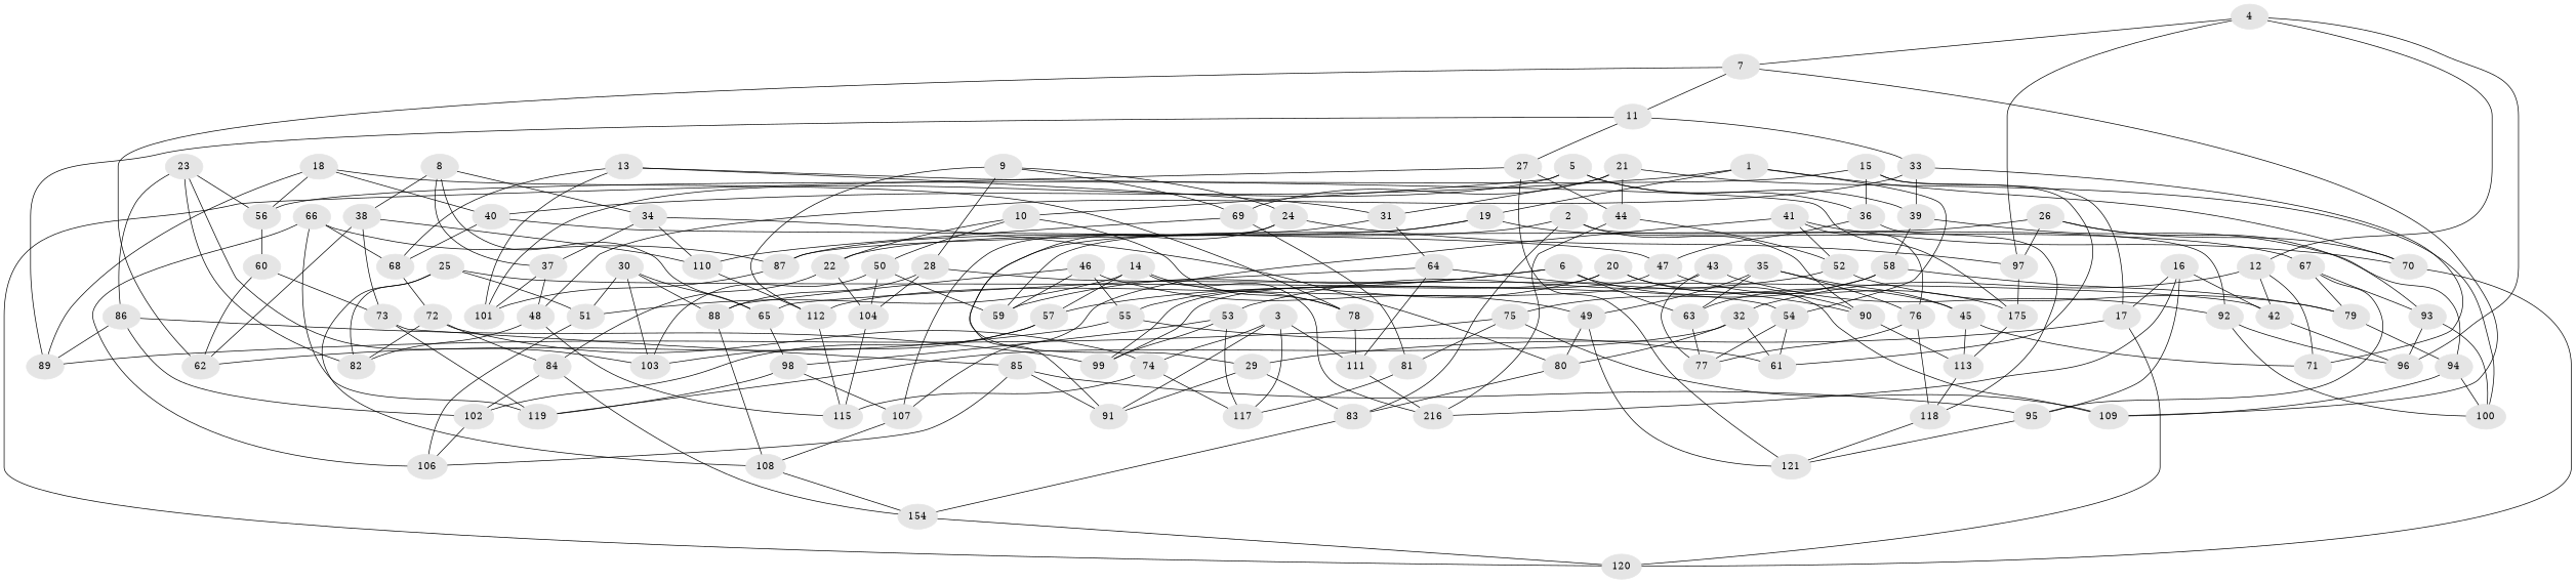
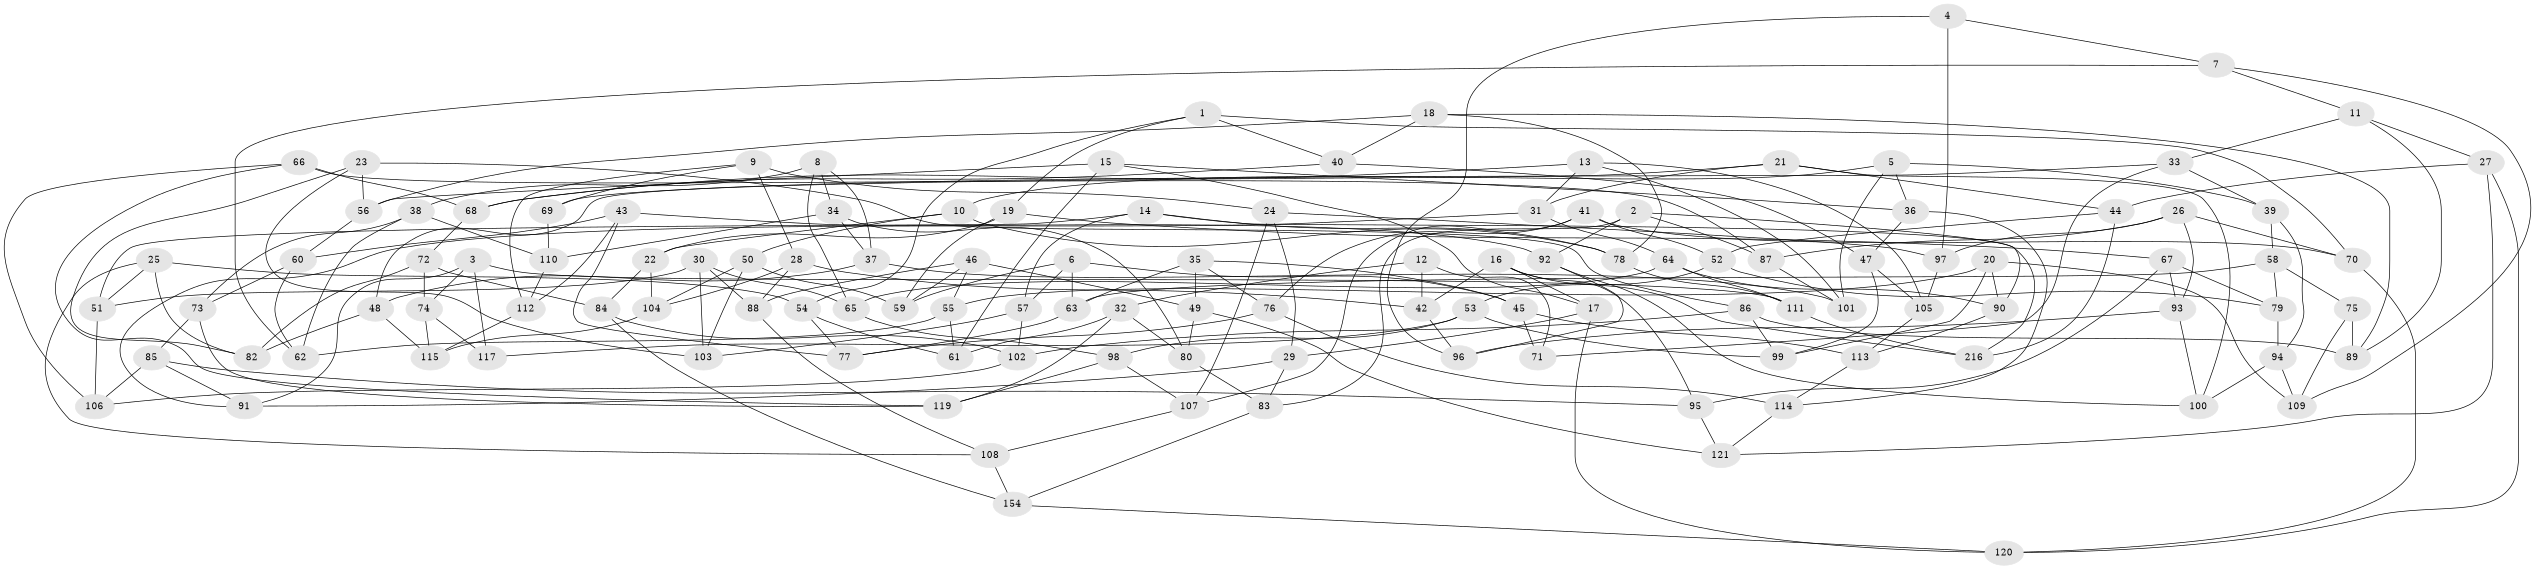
  graph {
    node [color=gray90 style=filled]
    1
    19
    40
    54
    70
    59
    22
    67
    68
    47
    61
    77
    120
    2
    83
    87
    90
    92
    n19 [label=154]
    101
    113
    96
    100
    3
    74
    91
    111
    117
    115
    n30 [label=216]
    4
    7
    12
    97
    11
    62
    109
    32
    42
    71
-   105 [label=175]
+   105
    5
    10
    36
    39
    50
    78
-   118
+   118 [label=114]
    58
    94
    6
    45
    57
    63
    103
    102
    27
    33
    89
    8
    34
    37
    38
    65
    80
    110
    48
    73
    98
    9
    24
    28
    69
    112
    29
    107
    104
    88
-   81
    84
    44
    121
    119
    13
    31
    64
    72
    14
    51
    106
    15
    17
    56
    60
    16
    95
    18
    93
    79
    20
    55
    99
    21
    52
    23
    82
    86
    108
    25
    26
    30
    35
    49
    76
    85
    75
    41
    53
    43
    46
    66
    1 -- 19
    1 -- 40
    1 -- 54
    1 -- 70
    19 -- 59
    19 -- 22
    19 -- 67
    40 -- 68
    40 -- 47
    54 -- 61
    54 -- 77
    70 -- 120
    22 -- 104
    22 -- 84
    67 -- 95
    67 -- 93
    67 -- 79
    68 -- 72
    47 -- 105
    47 -- 99
    2 -- 83
    2 -- 87
    2 -- 90
    2 -- 92
    83 -- n19
    87 -- 101
    90 -- 113
    92 -- 96
    92 -- 100
    n19 -- 120
    113 -- 118
    3 -- 74
    3 -- 91
    3 -- 111
    3 -- 117
    74 -- 117
    74 -- 115
    111 -- n30
    4 -- 96
    4 -- 7
-   4 -- 12
    4 -- 97
    7 -- 11
    7 -- 62
    7 -- 109
    12 -- 32
    12 -- 42
    12 -- 71
    97 -- 105
    11 -- 27
    11 -- 33
    11 -- 89
    32 -- 61
    32 -- 80
    32 -- 119
    42 -- 96
    105 -- 113
    5 -- 101
    5 -- 10
    5 -- 36
    5 -- 39
    10 -- 22
    10 -- 50
    10 -- 78
    36 -- 47
    36 -- 118
    39 -- 58
    39 -- 94
    50 -- 59
    50 -- 103
    50 -- 104
    78 -- 111
    118 -- 121
    58 -- 63
    58 -- 79
    58 -- 75
    94 -- 100
    94 -- 109
    6 -- 59
    6 -- 45
    6 -- 57
    6 -- 63
    45 -- 113
    45 -- 71
    57 -- 103
    57 -- 102
    63 -- 77
    102 -- 106
    27 -- 120
    27 -- 44
    27 -- 121
    33 -- 71
    33 -- 39
    33 -- 48
    8 -- 34
    8 -- 37
    8 -- 38
    8 -- 65
    34 -- 37
    34 -- 80
    34 -- 110
    37 -- 101
    37 -- 48
    38 -- 62
    38 -- 110
    38 -- 73
    65 -- 98
    80 -- 83
    110 -- 112
    48 -- 115
    48 -- 82
    73 -- 119
    73 -- 85
    98 -- 107
    98 -- 119
    9 -- 24
    9 -- 28
    9 -- 69
    9 -- 112
    24 -- 97
    24 -- 29
    24 -- 107
    28 -- 42
    28 -- 104
    28 -- 88
    69 -- 110
-   69 -- 81
    112 -- 115
    29 -- 83
    29 -- 91
    107 -- 108
    104 -- 115
    88 -- 108
-   81 -- 117
    84 -- n19
    84 -- 102
    44 -- n30
    44 -- 52
    13 -- 68
    13 -- 101
    13 -- 105
    13 -- 31
    31 -- 91
    31 -- 64
    64 -- 90
    64 -- 111
    64 -- 65
    72 -- 74
    72 -- 84
    72 -- 82
    14 -- n30
    14 -- 78
    14 -- 57
    14 -- 51
    51 -- 106
    15 -- 61
    15 -- 36
    15 -- 17
    15 -- 56
    17 -- 120
    17 -- 29
    56 -- 60
    60 -- 62
    60 -- 73
    16 -- n30
    16 -- 42
    16 -- 17
    16 -- 95
    95 -- 121
    18 -- 40
    18 -- 78
    18 -- 89
    18 -- 56
    93 -- 96
    93 -- 100
    79 -- 94
    20 -- 90
    20 -- 109
    20 -- 55
    20 -- 99
    55 -- 61
    55 -- 62
    21 -- 100
    21 -- 69
    21 -- 44
    21 -- 31
    52 -- 79
    52 -- 53
    23 -- 103
    23 -- 56
    23 -- 82
    23 -- 86
    86 -- 102
    86 -- 89
    86 -- 99
    108 -- n19
    25 -- 54
    25 -- 51
    25 -- 82
    25 -- 108
    26 -- 70
    26 -- 87
    26 -- 97
    26 -- 93
    30 -- 103
    30 -- 65
    30 -- 88
    30 -- 51
    35 -- 45
    35 -- 63
    35 -- 49
    35 -- 76
    49 -- 80
    49 -- 121
    76 -- 77
    76 -- 118
    85 -- 91
    85 -- 106
    85 -- 95
    75 -- 109
    75 -- 89
-   75 -- 81
    41 -- 70
    41 -- 107
    41 -- 52
    41 -- 76
    53 -- 117
    53 -- 98
    53 -- 99
    43 -- 77
    43 -- 92
    43 -- 112
+   43 -- 60
    46 -- 59
    46 -- 88
    46 -- 55
    46 -- 49
    66 -- 68
    66 -- 87
    66 -- 119
    66 -- 106
  }
